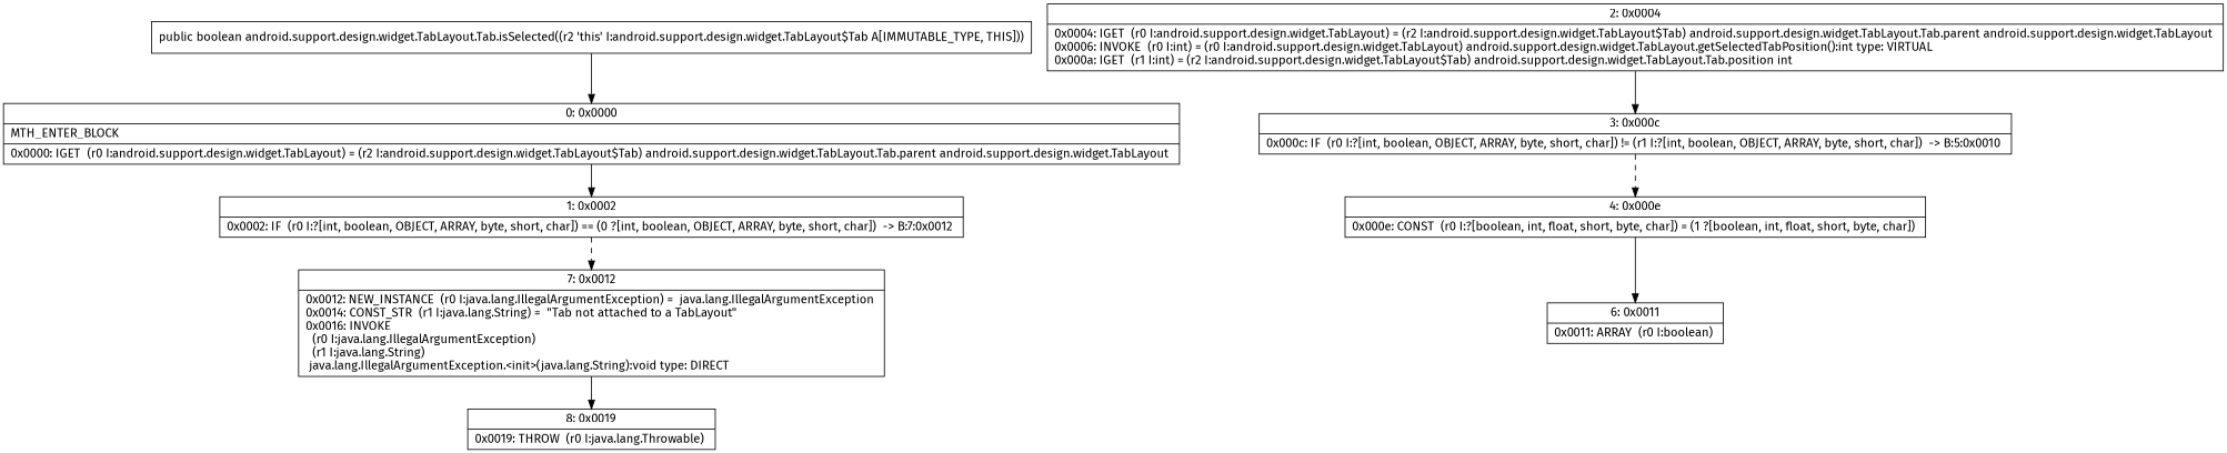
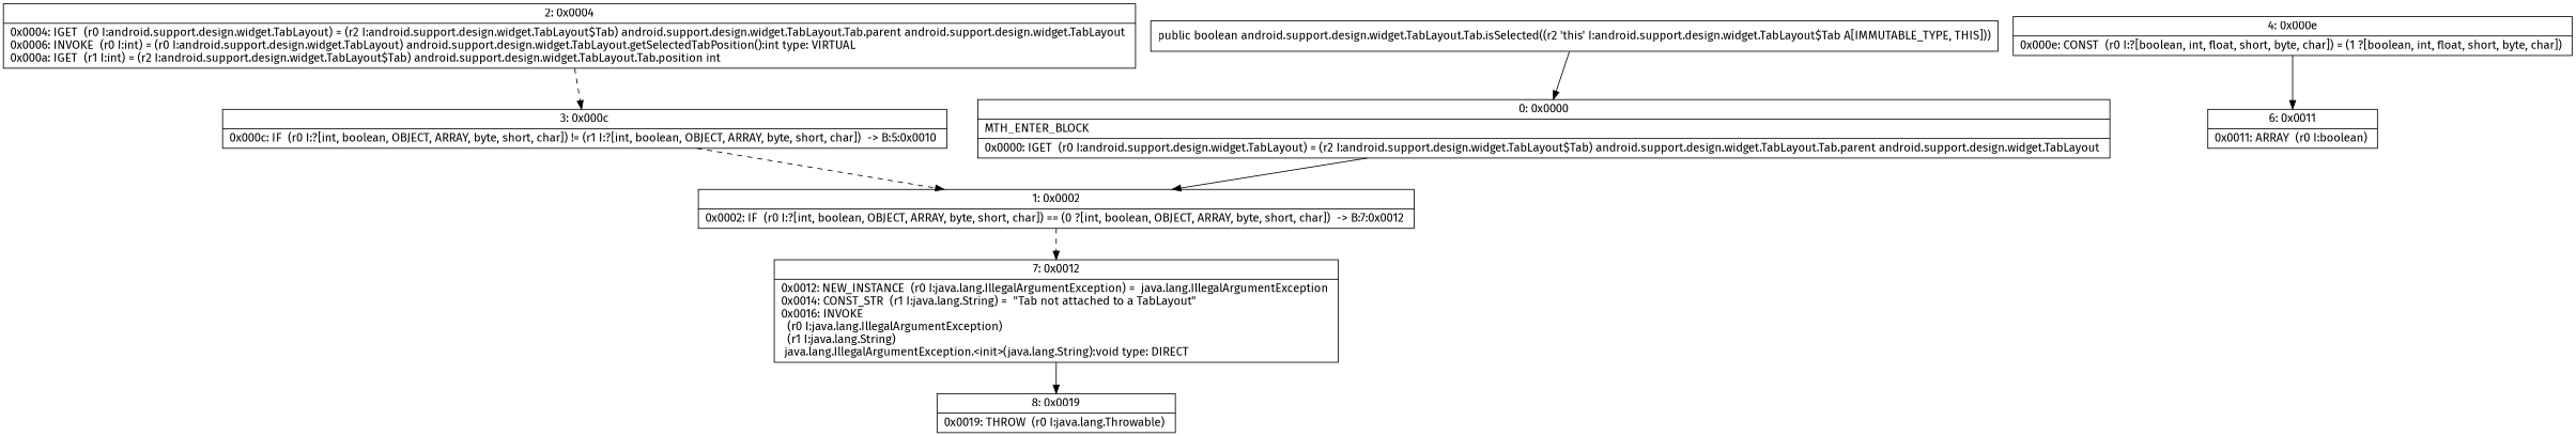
  digraph {
    fontname="Fira Sans"
    node [fontname="Fira Sans" shape=record]
    edge [fontname="Fira Sans"]
    n1 [label="{0\:\ 0x0000|MTH_ENTER_BLOCK\l|0x0000: IGET  (r0 I:android.support.design.widget.TabLayout) = (r2 I:android.support.design.widget.TabLayout$Tab) android.support.design.widget.TabLayout.Tab.parent android.support.design.widget.TabLayout \l}"]
    n2 [label="{1\:\ 0x0002|0x0002: IF  (r0 I:?[int, boolean, OBJECT, ARRAY, byte, short, char]) == (0 ?[int, boolean, OBJECT, ARRAY, byte, short, char])  \-\> B:7:0x0012 \l}"]
    n3 [label="{7\:\ 0x0012|0x0012: NEW_INSTANCE  (r0 I:java.lang.IllegalArgumentException) =  java.lang.IllegalArgumentException \l0x0014: CONST_STR  (r1 I:java.lang.String) =  \"Tab not attached to a TabLayout\" \l0x0016: INVOKE  \l  (r0 I:java.lang.IllegalArgumentException)\l  (r1 I:java.lang.String)\l java.lang.IllegalArgumentException.\<init\>(java.lang.String):void type: DIRECT \l}"]
    n4 [label="{2\:\ 0x0004|0x0004: IGET  (r0 I:android.support.design.widget.TabLayout) = (r2 I:android.support.design.widget.TabLayout$Tab) android.support.design.widget.TabLayout.Tab.parent android.support.design.widget.TabLayout \l0x0006: INVOKE  (r0 I:int) = (r0 I:android.support.design.widget.TabLayout) android.support.design.widget.TabLayout.getSelectedTabPosition():int type: VIRTUAL \l0x000a: IGET  (r1 I:int) = (r2 I:android.support.design.widget.TabLayout$Tab) android.support.design.widget.TabLayout.Tab.position int \l}"]
    n5 [label="{3\:\ 0x000c|0x000c: IF  (r0 I:?[int, boolean, OBJECT, ARRAY, byte, short, char]) != (r1 I:?[int, boolean, OBJECT, ARRAY, byte, short, char])  \-\> B:5:0x0010 \l}"]
    n6 [label="{8\:\ 0x0019|0x0019: THROW  (r0 I:java.lang.Throwable) \l}"]
    n7 [label="{4\:\ 0x000e|0x000e: CONST  (r0 I:?[boolean, int, float, short, byte, char]) = (1 ?[boolean, int, float, short, byte, char]) \l}"]
    n8 [label="{6\:\ 0x0011|0x0011: ARRAY  (r0 I:boolean) \l}"]
    n9 [label="{public boolean android.support.design.widget.TabLayout.Tab.isSelected((r2 'this' I:android.support.design.widget.TabLayout$Tab A[IMMUTABLE_TYPE, THIS])) }"]
    n1 -> n2
    n2 -> n3 [style=dashed]
    n3 -> n6
-   n4 -> n5
-   n5 -> n7 [style=dashed]
+   n4 -> n5 [style=dashed]
+   n5 -> n2 [style=dashed]
    n7 -> n8
    n9 -> n1
  }
